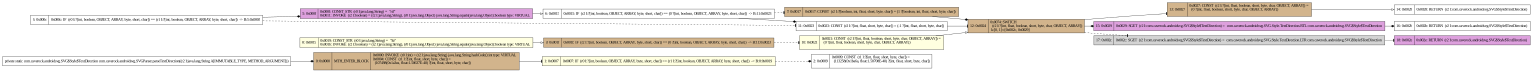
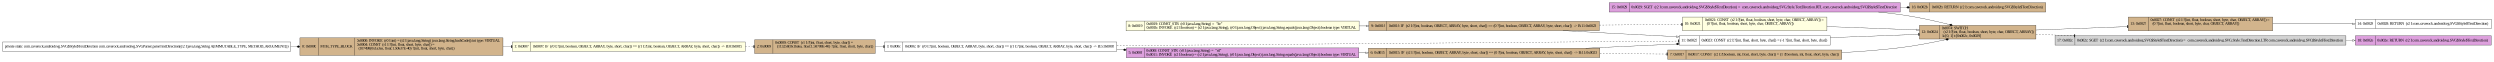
  digraph {
    fontname="Liberation Serif"
    rankdir=LR
    node [fillcolor=tan fontname="Liberation Serif" shape=record style=filled]
    edge [arrowhead=tee fontname="Liberation Serif"]
-   n1 [label="{0\:\ 0x0000|MTH_ENTER_BLOCK\l|0x0000: INVOKE  (r0 I:int) = (r2 I:java.lang.String) java.lang.String.hashCode():int type: VIRTUAL \l0x0004: CONST  (r1 I:?[int, float, short, byte, char]) = \l  (107498(0x1a3ea, float:1.50637E\-40) ?[int, float, short, byte, char])\l \l}"]
+   n1 [label="{0\:\ 0x0000|MTH_TYPE_BLOCK\l|0x0000: INVOKE  (r0 I:int) = (r2 I:java.lang.String) java.lang.String.hashCode():int type: VIRTUAL \l0x0004: CONST  (r1 I:?[int, float, short, byte, char]) = \l  (107498(0x1a3ea, float:1.50637E\-40) ?[int, float, short, byte, char])\l \l}"]
    n2 [fillcolor=lightyellow label="{1\:\ 0x0007|0x0007: IF  (r0 I:?[int, boolean, OBJECT, ARRAY, byte, short, char]) == (r1 I:?[int, boolean, OBJECT, ARRAY, byte, short, char])  \-\> B:8:0x0019 \l}"]
-   n3 [fillcolor=white label="{2\:\ 0x0009|0x0009: CONST  (r1 I:?[int, float, short, byte, char]) = \l  (113258(0x1ba6a, float:1.58708E\-40) ?[int, float, short, byte, char])\l \l}"]
+   n3 [label="{2\:\ 0x0009|0x0009: CONST  (r1 I:?[int, float, short, byte, char]) = \l  (113258(0x1ba6a, float:1.58708E\-40) ?[int, float, short, byte, char])\l \l}"]
    n4 [fillcolor=white label="{3\:\ 0x000c|0x000c: IF  (r0 I:?[int, boolean, OBJECT, ARRAY, byte, short, char]) == (r1 I:?[int, boolean, OBJECT, ARRAY, byte, short, char])  \-\> B:5:0x000f \l}"]
    n5 [fillcolor=lightyellow label="{8\:\ 0x0019|0x0019: CONST_STR  (r0 I:java.lang.String) =  \"ltr\" \l0x001b: INVOKE  (r2 I:boolean) = (r2 I:java.lang.String), (r0 I:java.lang.Object) java.lang.String.equals(java.lang.Object):boolean type: VIRTUAL \l}"]
    n6 [label="{9\:\ 0x001f|0x001f: IF  (r2 I:?[int, boolean, OBJECT, ARRAY, byte, short, char]) == (0 ?[int, boolean, OBJECT, ARRAY, byte, short, char])  \-\> B:11:0x0023 \l}"]
    n7 [fillcolor=plum label="{5\:\ 0x000f|0x000f: CONST_STR  (r0 I:java.lang.String) =  \"rtl\" \l0x0011: INVOKE  (r2 I:boolean) = (r2 I:java.lang.String), (r0 I:java.lang.Object) java.lang.String.equals(java.lang.Object):boolean type: VIRTUAL \l}"]
    n8 [fillcolor=white label="{11\:\ 0x0023|0x0023: CONST  (r2 I:?[int, float, short, byte, char]) = (\-1 ?[int, float, short, byte, char]) \l}"]
-   n9 [fillcolor=white label="{6\:\ 0x0015|0x0015: IF  (r2 I:?[int, boolean, OBJECT, ARRAY, byte, short, char]) == (0 ?[int, boolean, OBJECT, ARRAY, byte, short, char])  \-\> B:11:0x0023 \l}"]
+   n9 [label="{6\:\ 0x0015|0x0015: IF  (r2 I:?[int, boolean, OBJECT, ARRAY, byte, short, char]) == (0 ?[int, boolean, OBJECT, ARRAY, byte, short, char])  \-\> B:11:0x0023 \l}"]
    n10 [label="{12\:\ 0x0024|0x0074: SWITCH  \l  (r2 I:?[int, float, boolean, short, byte, char, OBJECT, ARRAY])\l k:[0, 1] t:[0x002c, 0x0029] \l}"]
    n11 [label="{7\:\ 0x0017|0x0017: CONST  (r2 I:?[boolean, int, float, short, byte, char]) = (1 ?[boolean, int, float, short, byte, char]) \l}"]
    n12 [label="{13\:\ 0x0027|0x0027: CONST  (r2 I:?[int, float, boolean, short, byte, char, OBJECT, ARRAY]) = \l  (0 ?[int, float, boolean, short, byte, char, OBJECT, ARRAY])\l \l}"]
    n13 [fillcolor=plum label="{15\:\ 0x0029|0x0029: SGET  (r2 I:com.caverock.androidsvg.SVG$Style$TextDirection) =  com.caverock.androidsvg.SVG.Style.TextDirection.RTL com.caverock.androidsvg.SVG$Style$TextDirection \l}"]
    n14 [fillcolor=lightgrey label="{17\:\ 0x002c|0x002c: SGET  (r2 I:com.caverock.androidsvg.SVG$Style$TextDirection) =  com.caverock.androidsvg.SVG.Style.TextDirection.LTR com.caverock.androidsvg.SVG$Style$TextDirection \l}"]
    n15 [fillcolor=lightyellow label="{10\:\ 0x0021|0x0021: CONST  (r2 I:?[int, float, boolean, short, byte, char, OBJECT, ARRAY]) = \l  (0 ?[int, float, boolean, short, byte, char, OBJECT, ARRAY])\l \l}"]
    n16 [fillcolor=white label="{14\:\ 0x0028|0x0028: RETURN  (r2 I:com.caverock.androidsvg.SVG$Style$TextDirection) \l}"]
-   n17 [fillcolor=white label="{16\:\ 0x002b|0x002b: RETURN  (r2 I:com.caverock.androidsvg.SVG$Style$TextDirection) \l}"]
+   n17 [label="{16\:\ 0x002b|0x002b: RETURN  (r2 I:com.caverock.androidsvg.SVG$Style$TextDirection) \l}"]
    n18 [fillcolor=plum label="{18\:\ 0x002e|0x002e: RETURN  (r2 I:com.caverock.androidsvg.SVG$Style$TextDirection) \l}"]
    n19 [fillcolor=white label="{private static com.caverock.androidsvg.SVG$Style$TextDirection com.caverock.androidsvg.SVGParser.parseTextDirection((r2 I:java.lang.String A[IMMUTABLE_TYPE, METHOD_ARGUMENT])) }"]
    n1 -> n2
-   n2 -> n3 [arrowhead=diamond style=dashed]
+   n2 -> n3 [style=dashed]
+   n3 -> n4
    n4 -> n7 [arrowhead=diamond]
    n4 -> n8 [style=dashed]
    n5 -> n6 [arrowhead=onormal]
+   n6 -> n8 [arrowhead=onormal]
    n6 -> n15 [style=dashed]
    n7 -> n9 [arrowhead=onormal]
    n8 -> n10
    n9 -> n8 [arrowhead=diamond]
    n9 -> n11 [style=dashed]
    n10 -> n12
-   n10 -> n13 [arrowhead=diamond]
+   n13 -> n10 [arrowhead=diamond]
    n10 -> n14 [style=dashed]
    n11 -> n10 [arrowhead=diamond]
    n12 -> n16 [arrowhead=onormal]
    n13 -> n17 [arrowhead=diamond]
-   n14 -> n18
+   n14 -> n18 [arrowhead=onormal]
    n15 -> n10 [arrowhead=onormal]
    n19 -> n1 [arrowhead=diamond]
  }
